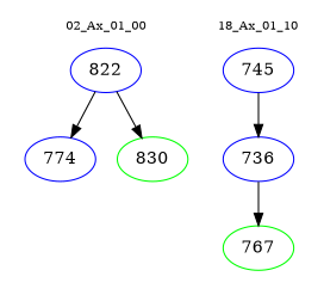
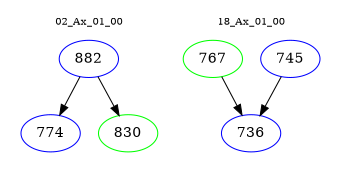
  digraph {
    node [color=blue]
    edge [color=black]
-   n1 [label=822]
+   n1 [label=882]
    n2 [label=774]
    n3 [color=green label=830]
    n4 [label=745]
    n5 [label=736]
    n6 [color=green label=767]
    subgraph cluster_1 {
      color=white
      fontsize=10
      label="02_Ax_01_00"
      n1
      n2
      n3
    }
    subgraph cluster_2 {
      color=white
      fontsize=10
-     label="18_Ax_01_10"
+     label="18_Ax_01_00"
      n4
      n5
      n6
    }
    n1 -> n2
    n1 -> n3
    n4 -> n5
-   n5 -> n6
+   n6 -> n5
  }
